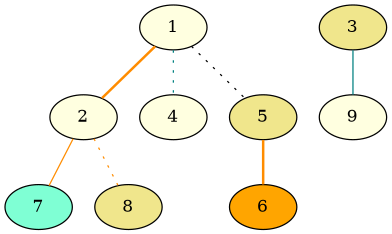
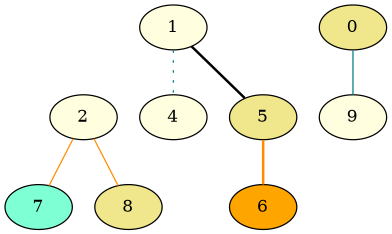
  graph {
    node [chem=H fillcolor=lightyellow style=filled]
    edge [color=darkorange style=solid valence=1]
    1 [chem=C]
    2 [chem=N]
    4
    5 [fillcolor=khaki]
    7 [fillcolor=aquamarine]
    8 [fillcolor=khaki]
    6 [fillcolor=orange]
-   3 [chem=Cl fillcolor=khaki]
+   3 [chem=Cl fillcolor=khaki label=0]
    9
-   1 -- 2 [style=bold]
    1 -- 4 [color=teal style=dotted]
-   1 -- 5 [color=black style=dotted]
+   1 -- 5 [color=black style=bold]
    2 -- 7
-   2 -- 8 [style=dotted]
+   2 -- 8
    5 -- 6 [style=bold]
    3 -- 9 [color=teal]
  }
